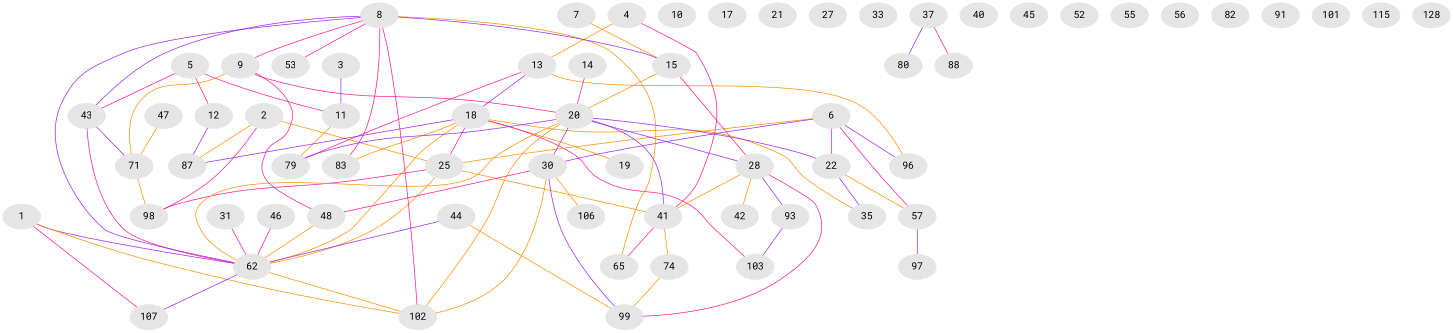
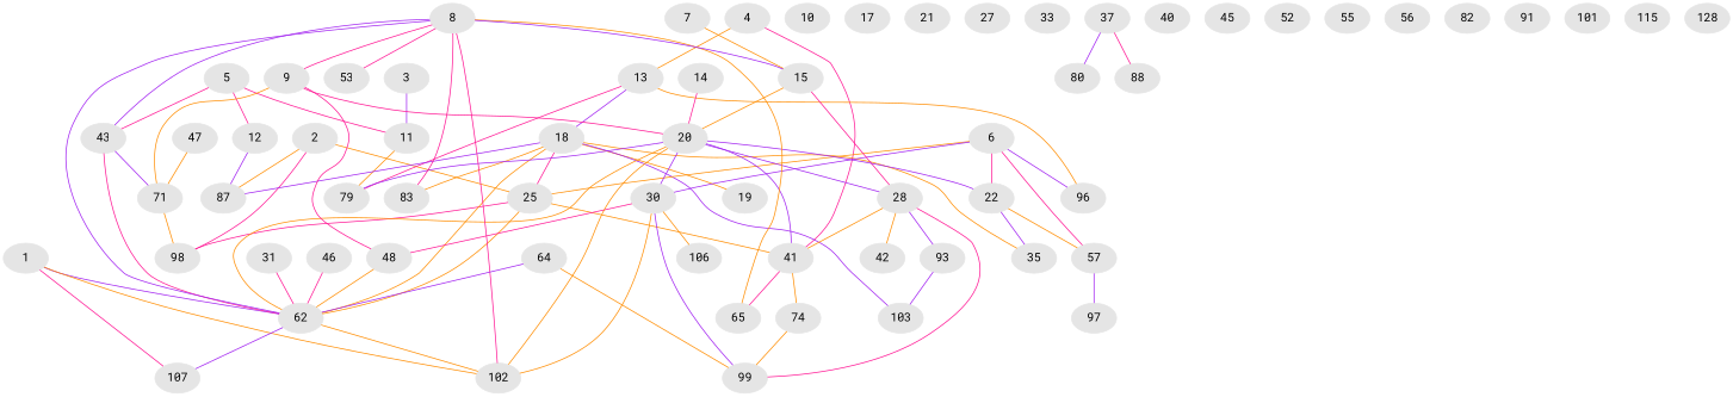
  graph {
    fontname="Roboto Mono"
    node [color=gray90 fontname="Roboto Mono" style=filled]
    edge [color=darkorange fontname="Roboto Mono"]
    1 [super="+29"]
    62 [super="+73+112+131+96+64"]
    102
    107
    2 [super="+49"]
    25 [super="+84+26"]
    87
    98
    41 [super="+110+123"]
    11 [super="+75"]
    79
    3
    4 [super="+95"]
    13 [super="+24"]
    n15 [label=96]
    18 [super="+120+76"]
    65
    74
    5 [super="+23"]
    12
    43 [super="+104"]
    71 [super="+72"]
    6 [super="+59"]
    22 [super="+63+54"]
    30 [super="+114+50"]
    57 [super="+129"]
    35
    48
    99 [super="+111"]
    106
    97
    7 [super="+36"]
    15 [super="+121+58"]
    20 [super="+34+51+92"]
    28
    8 [super="+16+38"]
    9 [super="+32+68"]
    53
    83
    10
    19
    103
    14
    42 [super="+94"]
    93 [super="+117"]
    17
    21
    27
    31
    33
    37 [super="+77"]
    80
    88 [super="+119"]
    40
-   44 [super="+78"]
+   44 [super="+78" label=64]
    45
    46
    47
    52
    55
    56
    82
    91
    101
    115
    128
    1 -- 62 [color=purple]
    1 -- 102
    1 -- 107 [color=deeppink]
    62 -- 102
    62 -- 107 [color=purple]
    2 -- 25 [weight=2]
    2 -- 87
    2 -- 98 [color=deeppink]
    25 -- 62
    25 -- 98 [color=deeppink]
    25 -- 41
    41 -- 65 [color=deeppink]
    41 -- 74
    11 -- 79
    3 -- 11 [color=purple]
    4 -- 41 [color=deeppink]
    4 -- 13 [weight=2]
    13 -- 79 [color=deeppink]
    13 -- n15
    13 -- 18 [color=purple]
    18 -- 62
    18 -- 25 [color=deeppink weight=2]
    18 -- 87 [color=purple]
    18 -- 35
    18 -- 83
    18 -- 19
-   18 -- 103 [color=deeppink]
+   18 -- 103 [color=purple]
    74 -- 99
    5 -- 11 [color=deeppink]
    5 -- 12 [color=deeppink]
    5 -- 43 [color=deeppink]
    12 -- 87 [color=purple]
    43 -- 62 [color=deeppink]
    43 -- 71 [color=purple]
    71 -- 98
    6 -- 25
    6 -- n15 [color=purple]
    6 -- 22 [color=deeppink]
    6 -- 30 [color=purple]
    6 -- 57 [color=deeppink]
    22 -- 57
    22 -- 35 [color=purple]
    30 -- 102
    30 -- 48 [color=deeppink]
    30 -- 99 [color=purple]
    30 -- 106
    57 -- 97 [color=purple]
    48 -- 62
    7 -- 15
    15 -- 20
    15 -- 28 [color=deeppink]
    20 -- 62
    20 -- 102
    20 -- 41 [color=purple]
    20 -- 79 [color=purple]
    20 -- 22 [color=purple]
    20 -- 30 [color=purple]
    20 -- 28 [color=purple]
    28 -- 41
    28 -- 99 [color=deeppink]
    28 -- 42
    28 -- 93 [color=purple]
    8 -- 62 [color=purple]
    8 -- 102 [color=deeppink]
    8 -- 65
    8 -- 43 [color=purple]
    8 -- 15 [color=purple weight=2]
    8 -- 9 [color=deeppink]
    8 -- 53 [color=deeppink]
    8 -- 83 [color=deeppink]
    9 -- 71
    9 -- 48 [color=deeppink]
    9 -- 20 [color=deeppink]
    14 -- 20 [color=deeppink]
    93 -- 103 [color=purple]
    31 -- 62 [color=deeppink]
    37 -- 80 [color=purple]
    37 -- 88 [color=deeppink]
    44 -- 62 [color=purple]
    44 -- 99
    46 -- 62 [color=deeppink]
    47 -- 71
  }
